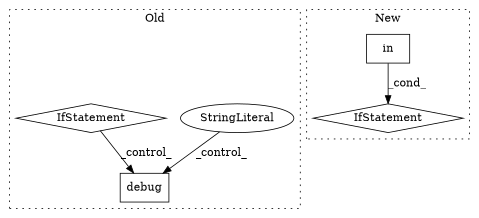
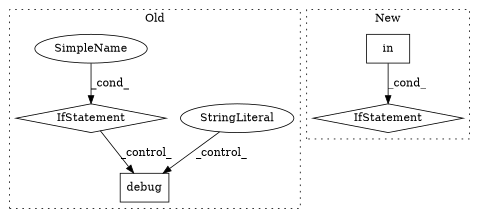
  digraph {
    node [a=25 l="14,2" shape=box]
    n1 [a=32 l="6,1" label=debug s="12635,12675"]
    n2 [a=45 l=26 label=StringLiteral s=12641 shape=ellipse]
    n3 [label=IfStatement s="11866,11897" shape=diamond]
+   n4 [a=42 label=SimpleName shape=ellipse l=""]
    n5 [a=105 l=33 label=in s=12336]
    n6 [label=IfStatement s="12322,12369" shape=diamond]
    subgraph cluster_1 {
      label=Old
      style=dotted
      n1
      n2
      n3
+     n4
    }
    subgraph cluster_2 {
      label=New
      style=dotted
      n5
      n6
    }
    n2 -> n1 [label=_control_]
    n3 -> n1 [label=_control_]
+   n4 -> n3 [label=_cond_]
    n5 -> n6 [label=_cond_]
  }
